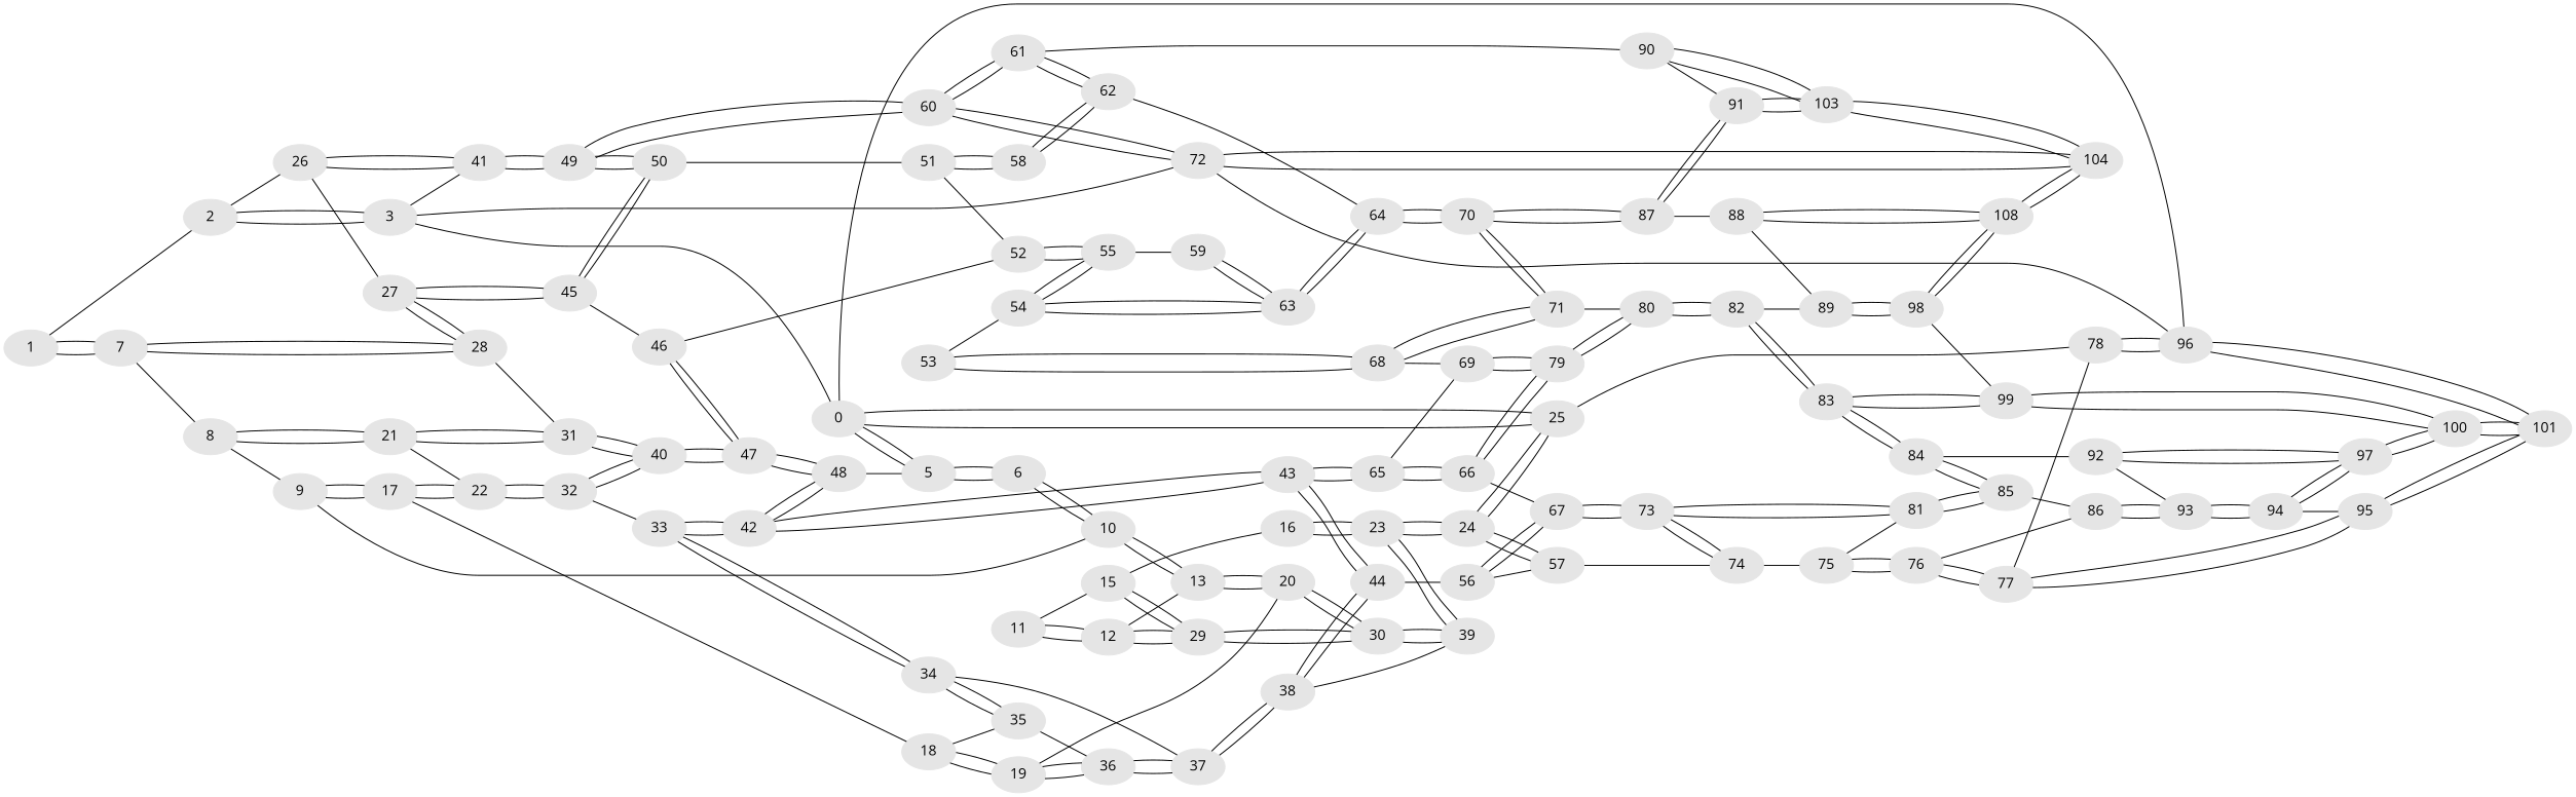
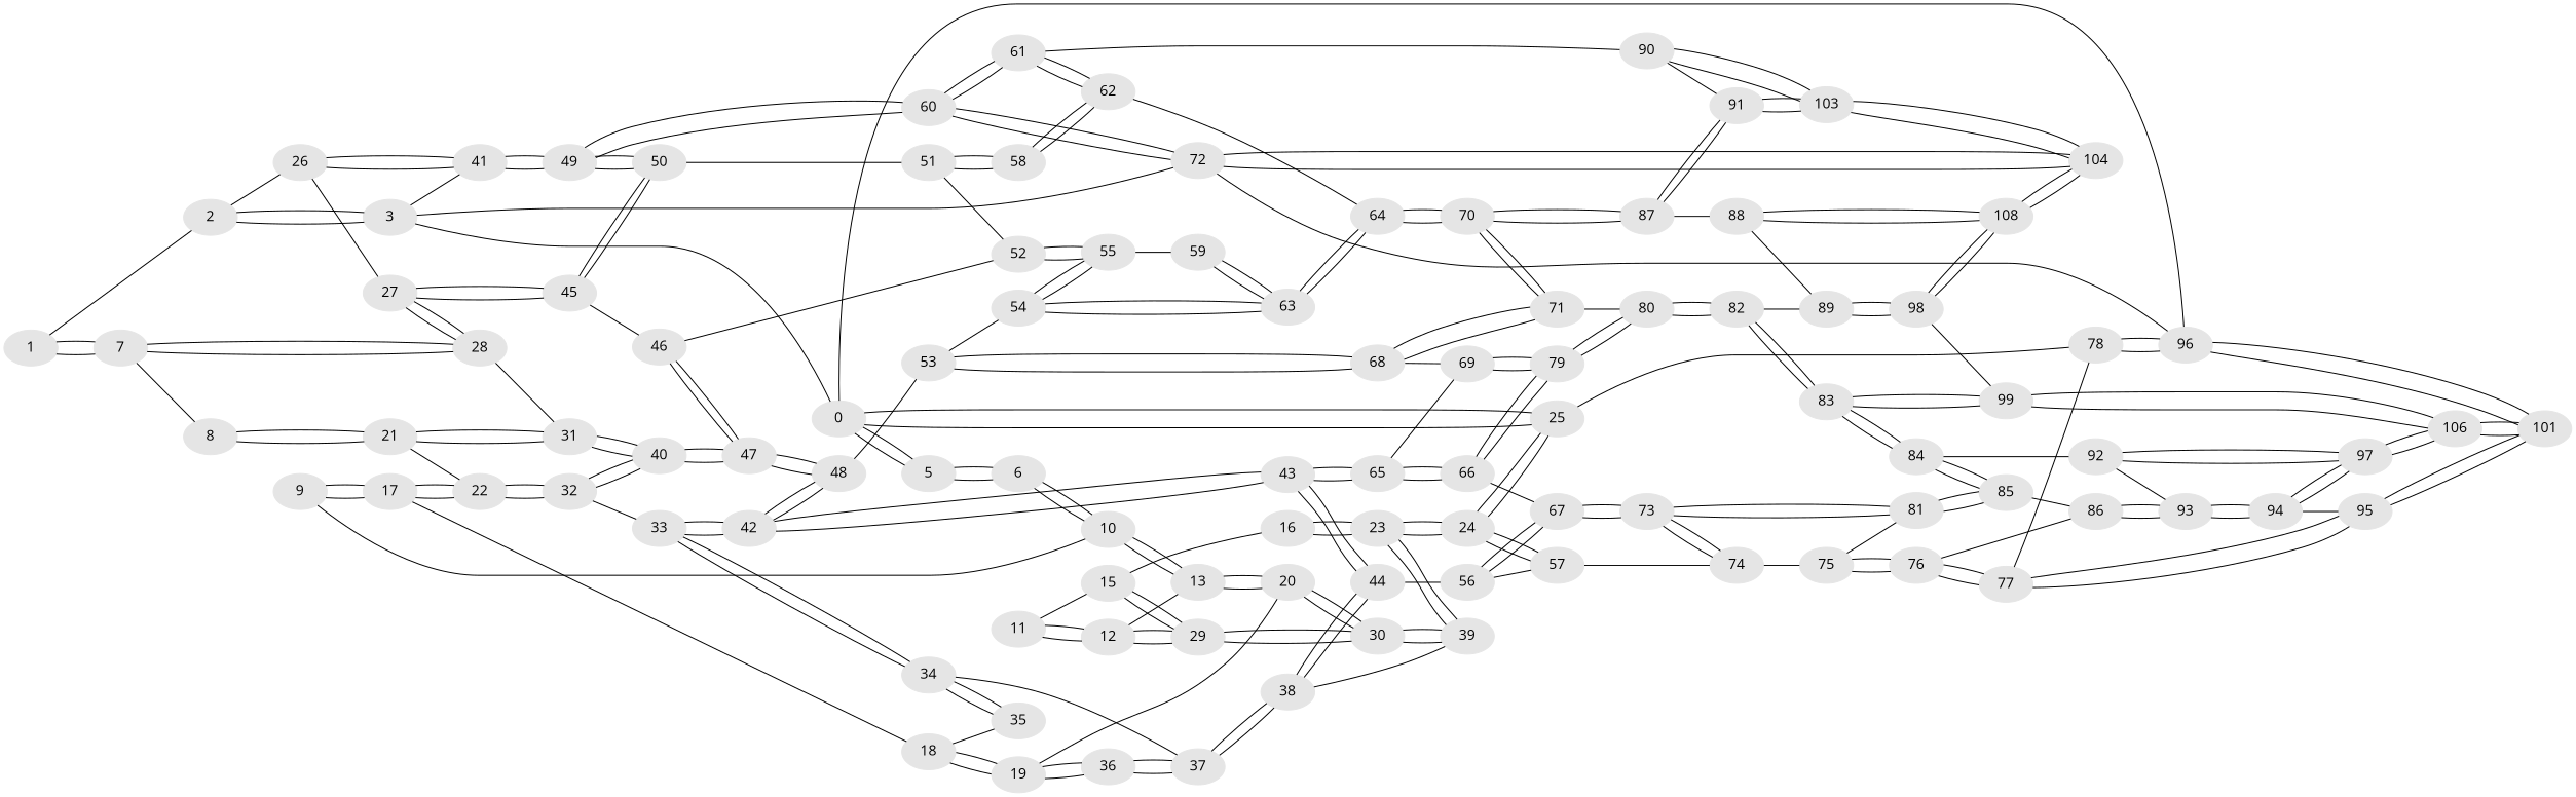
  graph {
    fontname="Open Sans"
    rankdir=LR
    node [color=gray90 fontname="Open Sans" style=filled]
    edge [fontname="Open Sans"]
    1
    2
    7
    3
    26
    8
    28
    n8 [label=0]
    41
    72
    27
    5
    25
    96
    49
    104
    6
    78
    101
    10
    13
    9
    21
    31
    17
    22
    18
    20
    11
    12
    15
    29
    16
    30
    23
    24
    39
    19
    35
    32
    36
    37
    40
    33
    57
    74
    45
    46
    50
    47
    34
    42
    43
    48
    38
    44
    56
    60
    65
    53
    66
    69
    67
    52
    51
    55
    54
    68
    61
    58
    62
    59
    63
    71
    64
    73
    75
    90
    91
    103
    70
    87
    79
    80
    81
    88
    82
    85
    76
    77
    86
    95
    93
    83
    89
    84
    99
    98
    92
-   100
+   100 [label=106]
    97
    94
    n103 [label=108]
    1 -- 2
    1 -- 7
    1 -- 7
    2 -- 3
    2 -- 3
    2 -- 26
    7 -- 8
    7 -- 28
    7 -- 28
    3 -- n8
    3 -- 41
    3 -- 72
    26 -- 41
    26 -- 41
    26 -- 27
-   8 -- 9
    8 -- 21
    8 -- 21
    28 -- 31
    n8 -- 5
    n8 -- 5
    n8 -- 25
    n8 -- 25
    n8 -- 96
    41 -- 49
    41 -- 49
    72 -- 96
    72 -- 104
    72 -- 104
    27 -- 28
    27 -- 28
    27 -- 45
    27 -- 45
    5 -- 6
    5 -- 6
    25 -- 78
    96 -- 101
    96 -- 101
    49 -- 50
    49 -- 50
    49 -- 60
    49 -- 60
    6 -- 10
    6 -- 10
    78 -- 96
    78 -- 96
    10 -- 13
    10 -- 13
    13 -- 20
    13 -- 20
    9 -- 10
    9 -- 17
    9 -- 17
    21 -- 31
    21 -- 31
    21 -- 22
    31 -- 40
    31 -- 40
    17 -- 22
    17 -- 22
    17 -- 18
    22 -- 32
    22 -- 32
    18 -- 19
    18 -- 19
    18 -- 35
    20 -- 30
    20 -- 30
    11 -- 12
    11 -- 12
    11 -- 15
    12 -- 13
    12 -- 29
    12 -- 29
    15 -- 29
    15 -- 29
    15 -- 16
    29 -- 30
    29 -- 30
    16 -- 23
    16 -- 23
    30 -- 39
    30 -- 39
    23 -- 24
    23 -- 24
    23 -- 39
    23 -- 39
    24 -- 25
    24 -- 25
    24 -- 57
    24 -- 57
    19 -- 20
    19 -- 36
    19 -- 36
-   35 -- 36
    32 -- 40
    32 -- 40
    32 -- 33
    36 -- 37
    36 -- 37
    37 -- 38
    37 -- 38
    40 -- 47
    40 -- 47
    33 -- 34
    33 -- 34
    33 -- 42
    33 -- 42
    57 -- 74
    74 -- 75
    45 -- 46
    45 -- 50
    45 -- 50
    46 -- 47
    46 -- 47
    46 -- 52
    50 -- 51
    47 -- 48
    47 -- 48
    34 -- 35
    34 -- 35
    34 -- 37
    42 -- 43
    42 -- 43
    42 -- 48
    42 -- 48
    43 -- 44
    43 -- 44
    43 -- 65
    43 -- 65
-   48 -- 5
+   48 -- 53
    38 -- 39
    38 -- 44
    38 -- 44
    44 -- 56
    56 -- 57
    56 -- 67
    56 -- 67
    60 -- 72
    60 -- 72
    60 -- 61
    60 -- 61
    65 -- 66
    65 -- 66
    65 -- 69
    53 -- 54
    53 -- 68
    53 -- 68
    66 -- 67
    66 -- 79
    66 -- 79
    69 -- 79
    69 -- 79
    67 -- 73
    67 -- 73
    52 -- 55
    52 -- 55
    51 -- 52
    51 -- 58
    51 -- 58
    55 -- 59
    54 -- 55
    54 -- 55
    54 -- 63
    54 -- 63
    68 -- 69
    68 -- 71
    68 -- 71
    61 -- 62
    61 -- 62
    61 -- 90
    58 -- 62
    58 -- 62
    62 -- 64
    59 -- 63
    59 -- 63
    63 -- 64
    63 -- 64
    71 -- 80
    64 -- 70
    64 -- 70
    73 -- 74
    73 -- 74
    73 -- 81
    73 -- 81
    75 -- 81
    75 -- 76
    75 -- 76
    90 -- 91
    90 -- 103
    90 -- 103
    91 -- 103
    91 -- 103
    103 -- 104
    103 -- 104
    70 -- 71
    70 -- 71
    70 -- 87
    70 -- 87
    87 -- 91
    87 -- 91
    87 -- 88
    79 -- 80
    79 -- 80
    80 -- 82
    80 -- 82
    81 -- 85
    81 -- 85
    88 -- 89
    88 -- n103
    88 -- n103
    82 -- 83
    82 -- 83
    82 -- 89
    85 -- 86
    76 -- 77
    76 -- 77
    76 -- 86
    77 -- 78
    77 -- 95
    77 -- 95
    86 -- 93
    86 -- 93
    95 -- 101
    95 -- 101
    93 -- 94
    93 -- 94
    83 -- 84
    83 -- 84
    83 -- 99
    83 -- 99
    89 -- 98
    89 -- 98
    84 -- 85
    84 -- 85
    84 -- 92
    99 -- 100
    99 -- 100
    98 -- 99
    98 -- n103
    98 -- n103
    92 -- 93
    92 -- 97
    92 -- 97
    100 -- 101
    100 -- 101
    97 -- 100
    97 -- 100
    94 -- 95
    94 -- 97
    94 -- 97
    n103 -- 104
    n103 -- 104
  }
